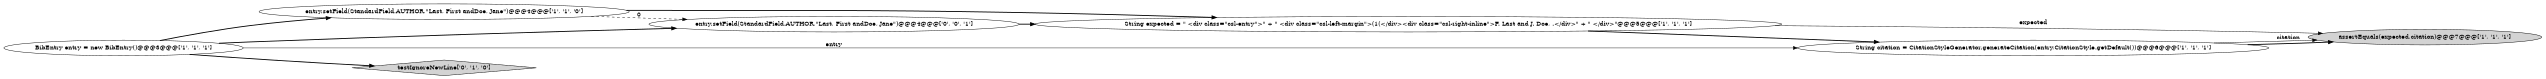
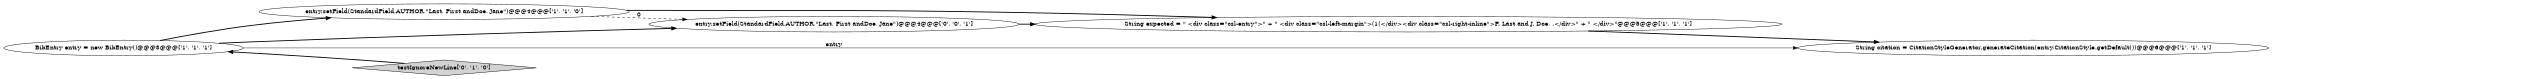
  digraph {
    rankdir=LR
    node [fillcolor=white shape=ellipse style=filled]
    edge [style=bold]
    n1 [label="entry.setField(StandardField.AUTHOR,\"Last, First andDoe, Jane\")@@@4@@@['1', '1', '0']"]
    n2 [label="String expected = \" <div class=\"csl-entry\">\" + \" <div class=\"csl-left-margin\">(1(</div><div class=\"csl-right-inline\">F. Last and J. Doe, .</div>\" + \" </div>\"@@@5@@@['1', '1', '1']"]
    n3 [label="entry.setField(StandardField.AUTHOR,\"Last, First andDoe, Jane\")@@@4@@@['0', '0', '1']"]
-   n4 [fillcolor=lightgray label="assertEquals(expected,citation)@@@7@@@['1', '1', '1']"]
    n5 [label="String citation = CitationStyleGenerator.generateCitation(entry,CitationStyle.getDefault())@@@6@@@['1', '1', '1']"]
    n6 [label="BibEntry entry = new BibEntry()@@@3@@@['1', '1', '1']"]
    n7 [fillcolor=lightgray label="testIgnoreNewLine['0', '1', '0']" shape=diamond]
    n1 -> n2
    n1 -> n3 [label=0 style=dashed]
-   n2 -> n4 [label=expected style=solid]
    n2 -> n5
    n3 -> n2
-   n5 -> n4 [label=citation style=solid]
-   n5 -> n4
    n6 -> n1
    n6 -> n3
    n6 -> n5 [label=entry style=solid]
-   n6 -> n7
+   n7 -> n6
  }
